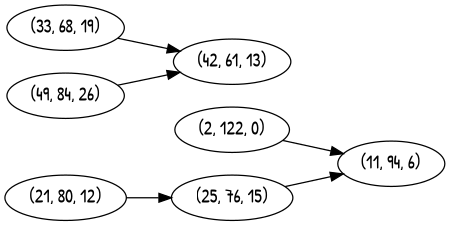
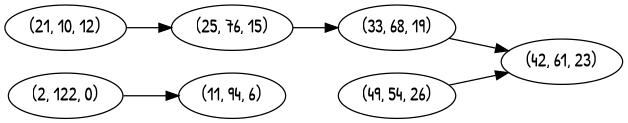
  digraph {
    fontname="Patrick Hand"
    rankdir=LR
    node [fontname="Patrick Hand"]
    edge [fontname="Patrick Hand"]
    n1 [label="(2, 122, 0)"]
    "(11, 94, 6)"
-   "(21, 80, 12)"
+   "(21, 80, 12)" [label="(21, 10, 12)"]
    "(25, 76, 15)"
    "(33, 68, 19)"
-   "(42, 61, 23)" [label="(42, 61, 13)"]
-   "(49, 54, 26)" [label="(49, 84, 26)"]
+   "(42, 61, 23)"
+   "(49, 54, 26)"
    n1 -> "(11, 94, 6)"
    "(21, 80, 12)" -> "(25, 76, 15)"
-   "(25, 76, 15)" -> "(11, 94, 6)"
+   "(25, 76, 15)" -> "(33, 68, 19)"
    "(33, 68, 19)" -> "(42, 61, 23)"
    "(49, 54, 26)" -> "(42, 61, 23)"
  }
